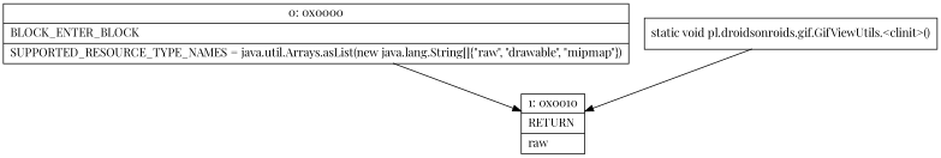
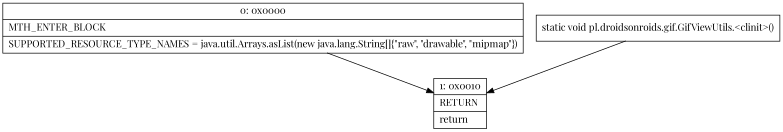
  digraph {
    fontname="Playfair Display"
    node [fontname="Playfair Display" shape=record]
    edge [fontname="Playfair Display"]
-   n1 [label="{0\:\ 0x0000|BLOCK_ENTER_BLOCK\l|SUPPORTED_RESOURCE_TYPE_NAMES = java.util.Arrays.asList(new java.lang.String[]\{\"raw\", \"drawable\", \"mipmap\"\})\l}"]
-   n2 [label="{1\:\ 0x0010|RETURN\l|raw\l}"]
+   n1 [label="{0\:\ 0x0000|MTH_ENTER_BLOCK\l|SUPPORTED_RESOURCE_TYPE_NAMES = java.util.Arrays.asList(new java.lang.String[]\{\"raw\", \"drawable\", \"mipmap\"\})\l}"]
+   n2 [label="{1\:\ 0x0010|RETURN\l|return\l}"]
    n3 [label="{static void pl.droidsonroids.gif.GifViewUtils.\<clinit\>() }"]
    n1 -> n2
    n3 -> n2
  }
